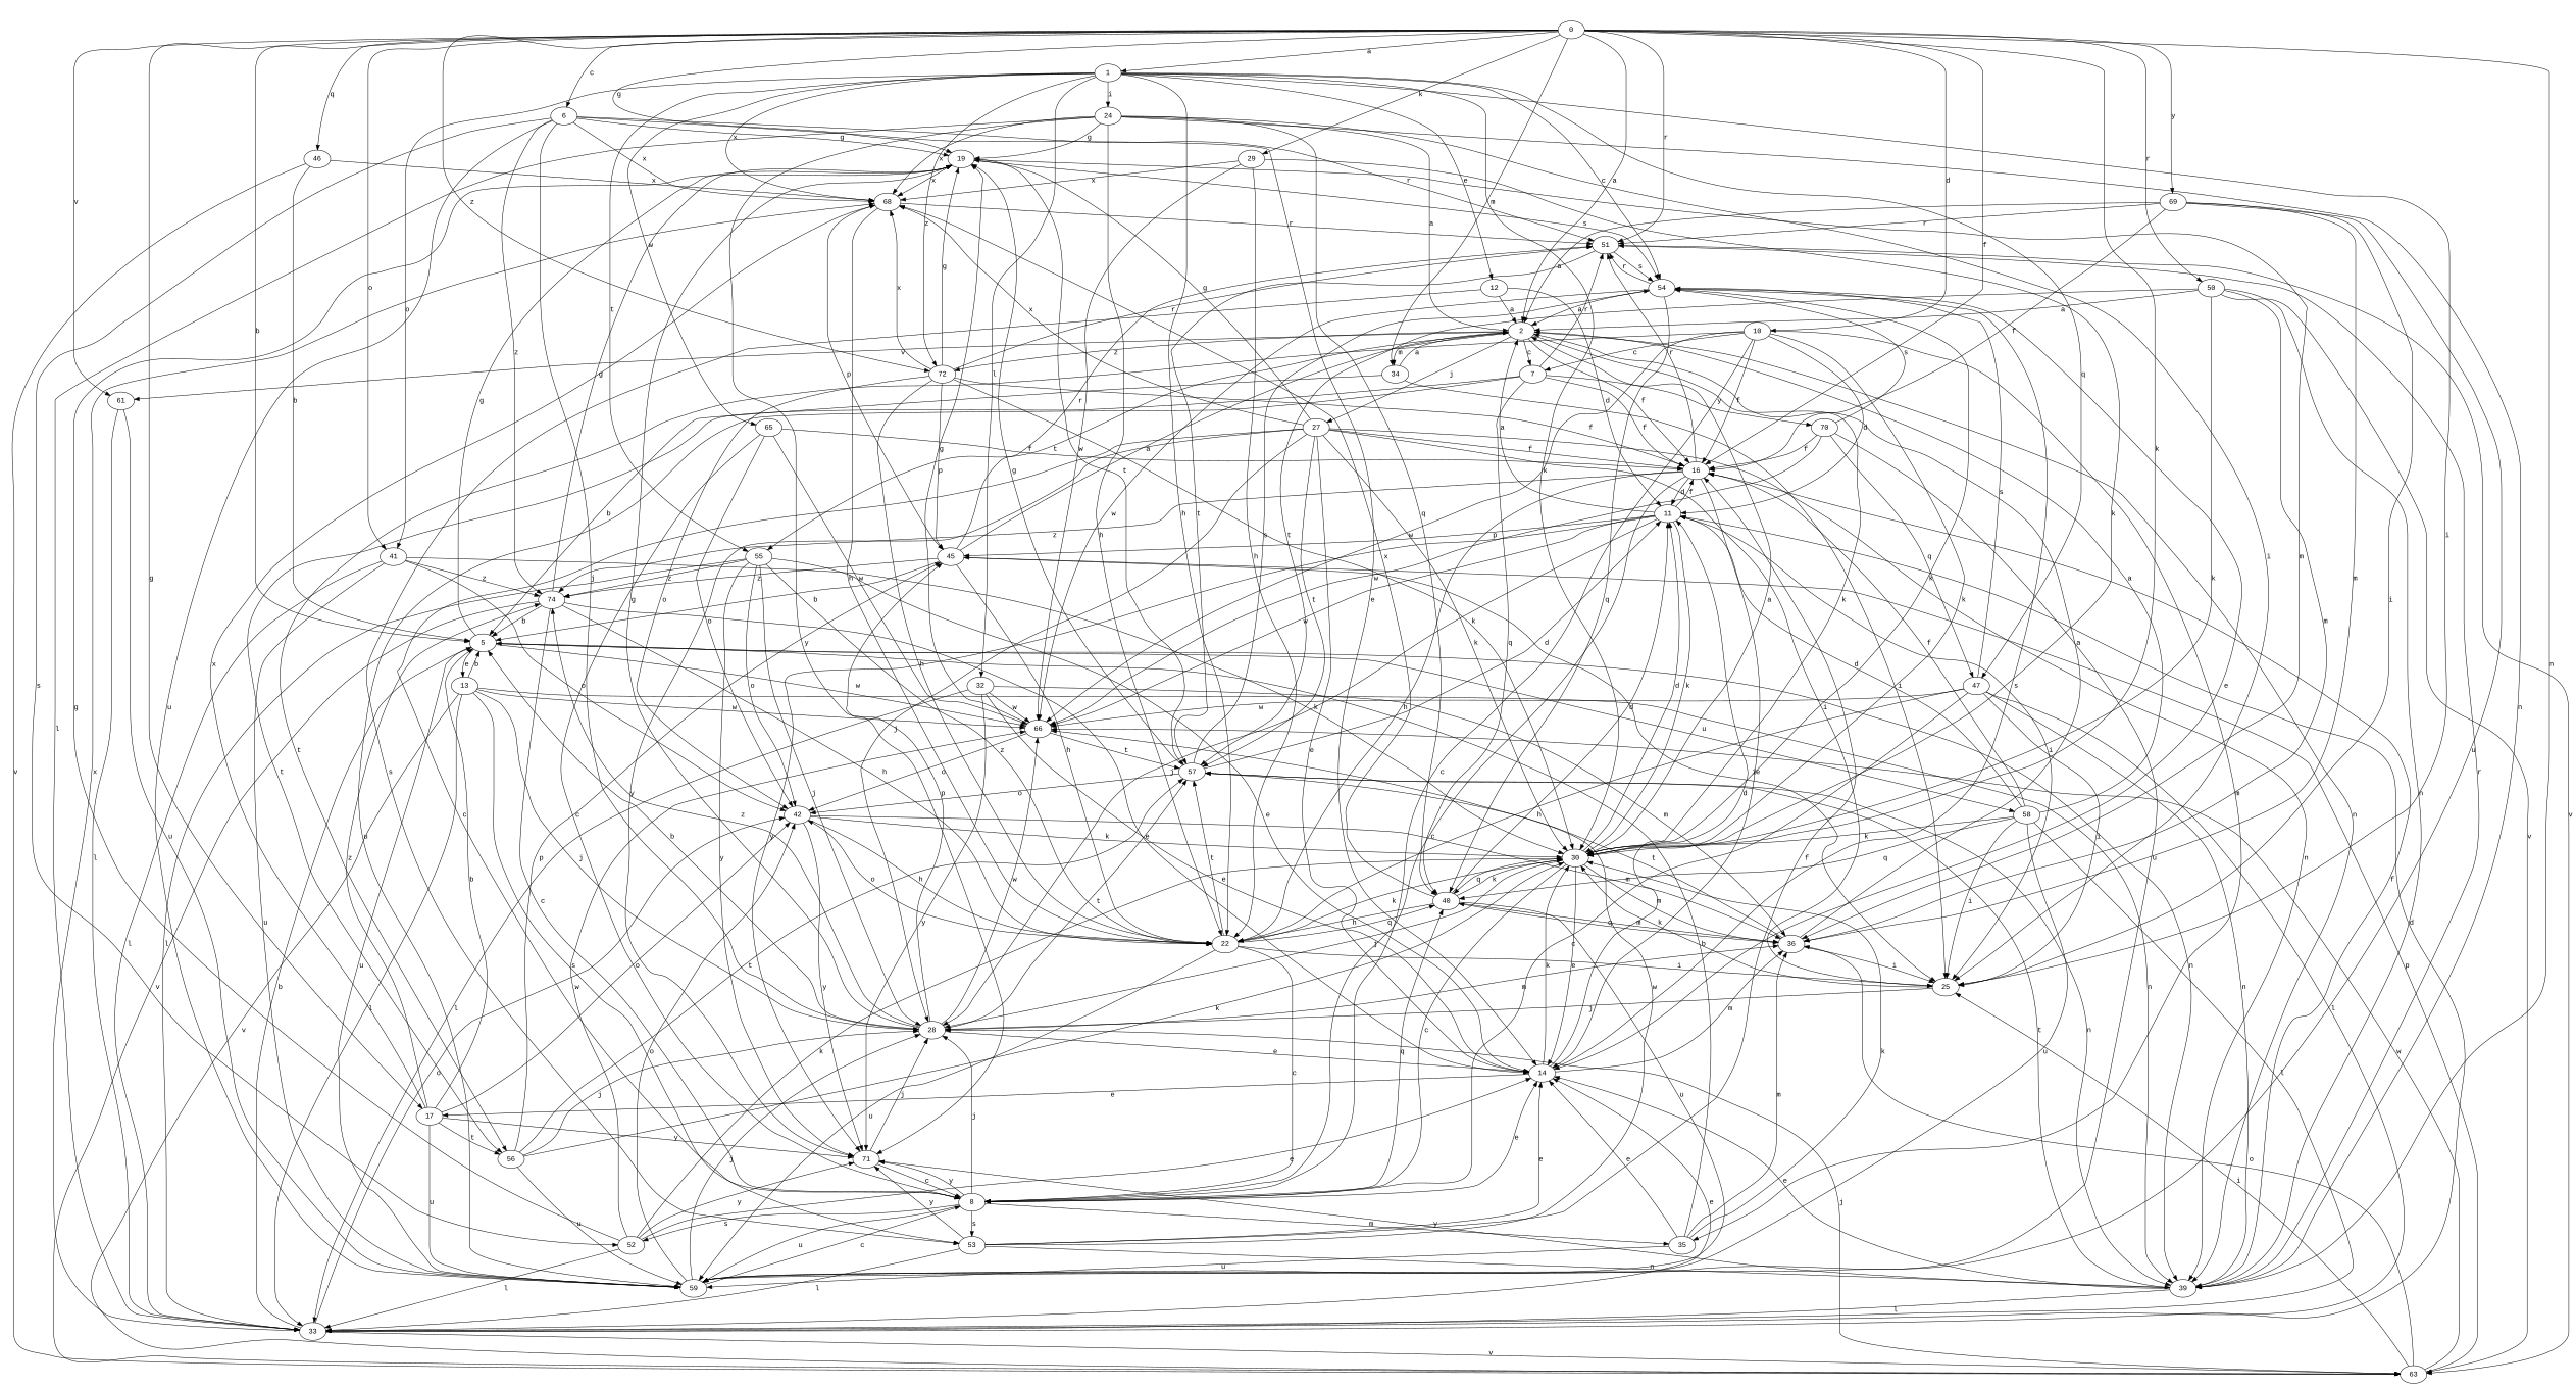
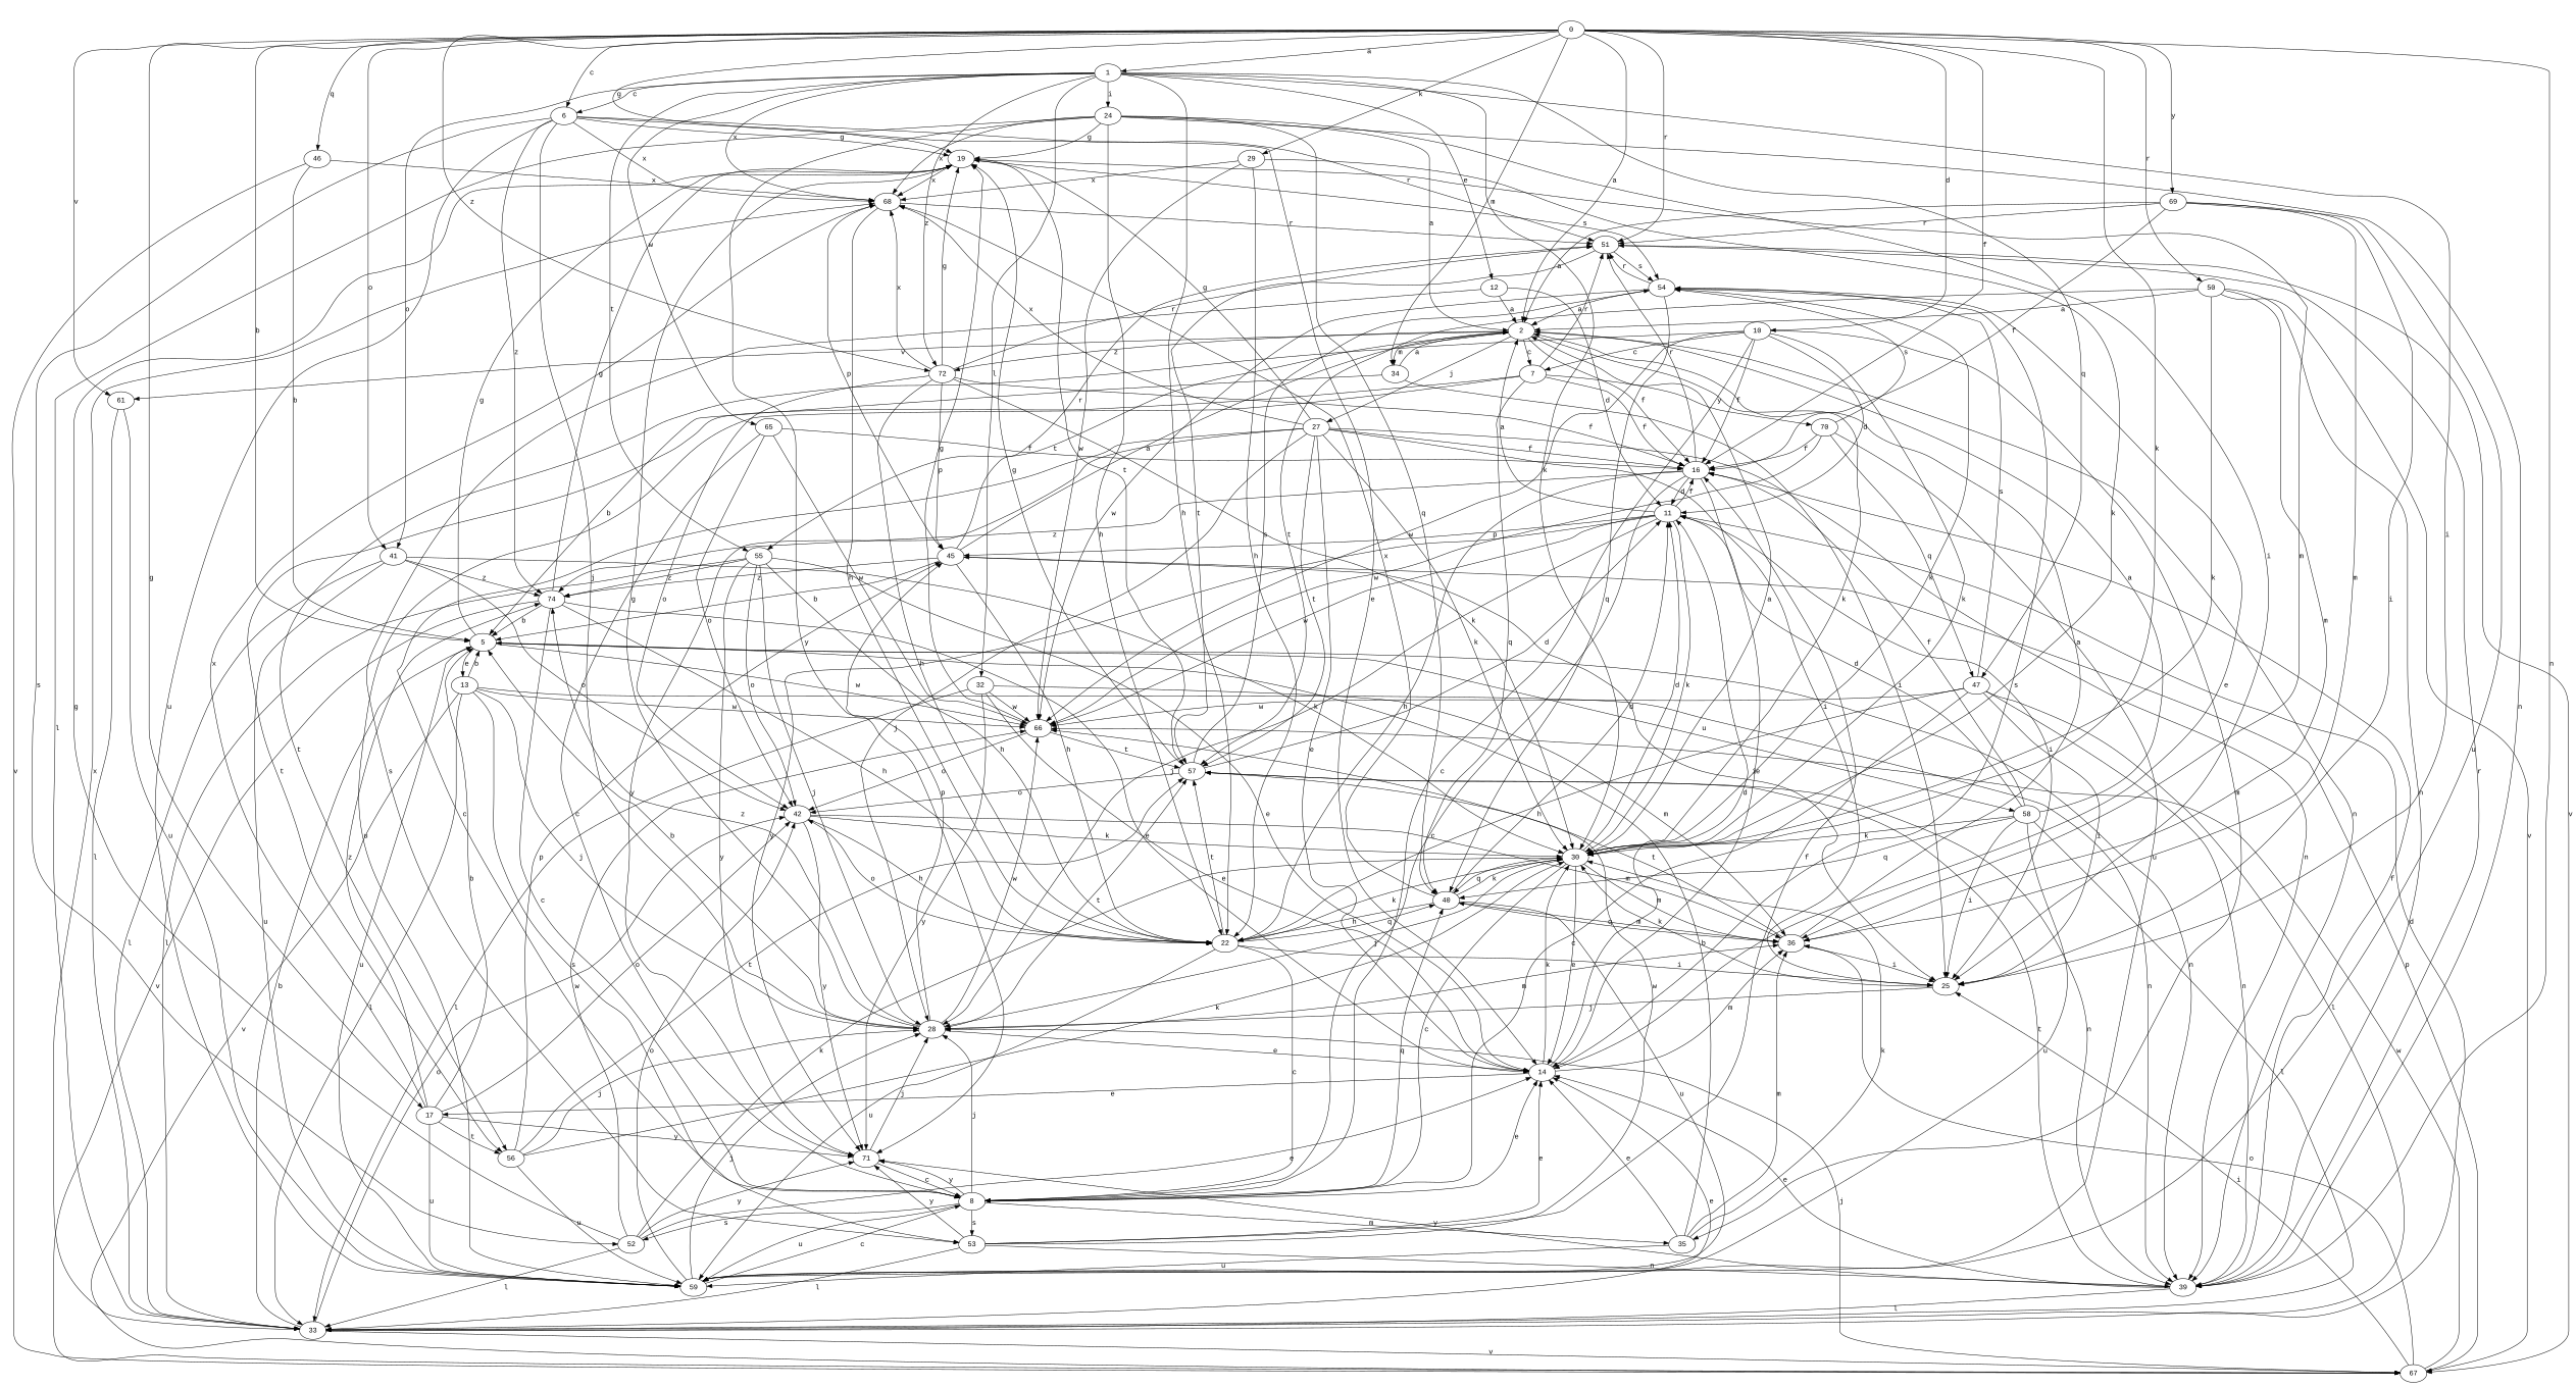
  strict digraph {
    fontname="Liberation Mono"
    node [fontname="Liberation Mono"]
    edge [fontname="Liberation Mono"]
    0
    1
    2
    5
    6
    10
    16
    17
    19
    29
    30
    34
    39
    41
    46
    50
    51
    61
    69
    72
    12
    22
    24
    25
    32
    47
    55
    65
    68
    7
    27
    13
    58
    59
    66
    14
    28
    52
    74
    56
    8
    35
    11
    71
    42
    36
    54
    57
    n49 [label=40]
    33
-   63
+   63 [label=67]
    45
    53
    70
    0 -> 1 [label=a]
    0 -> 2 [label=a]
    0 -> 5 [label=b]
    0 -> 6 [label=c]
    0 -> 10 [label=d]
    0 -> 16 [label=f]
    0 -> 17 [label=g]
    0 -> 19 [label=g]
    0 -> 29 [label=k]
    0 -> 30 [label=k]
    0 -> 34 [label=m]
    0 -> 39 [label=n]
    0 -> 41 [label=o]
    0 -> 46 [label=q]
    0 -> 50 [label=r]
    0 -> 51 [label=r]
    0 -> 61 [label=v]
    0 -> 69 [label=y]
    0 -> 72 [label=z]
-   1 -> 54 [label=c]
+   1 -> 6 [label=c]
    1 -> 30 [label=k]
    1 -> 41 [label=o]
    1 -> 72 [label=z]
    1 -> 12 [label=e]
    1 -> 22 [label=h]
    1 -> 24 [label=i]
    1 -> 25 [label=i]
    1 -> 32 [label=l]
    1 -> 47 [label=q]
    1 -> 55 [label=t]
    1 -> 65 [label=w]
    1 -> 68 [label=x]
    2 -> 16 [label=f]
    2 -> 30 [label=k]
    2 -> 34 [label=m]
    2 -> 39 [label=n]
    2 -> 61 [label=v]
    2 -> 72 [label=z]
    2 -> 55 [label=t]
    2 -> 7 [label=c]
    2 -> 27 [label=j]
    5 -> 19 [label=g]
    5 -> 39 [label=n]
    5 -> 13 [label=e]
    5 -> 58 [label=u]
    5 -> 59 [label=u]
    5 -> 66 [label=w]
    6 -> 19 [label=g]
    6 -> 51 [label=r]
    6 -> 68 [label=x]
    6 -> 59 [label=u]
    6 -> 14 [label=e]
    6 -> 28 [label=j]
    6 -> 52 [label=s]
    6 -> 74 [label=z]
    10 -> 16 [label=f]
    10 -> 30 [label=k]
    10 -> 7 [label=c]
    10 -> 66 [label=w]
    10 -> 56 [label=t]
    10 -> 8 [label=c]
    10 -> 35 [label=m]
    10 -> 11 [label=d]
    16 -> 51 [label=r]
    16 -> 22 [label=h]
    16 -> 14 [label=e]
    16 -> 74 [label=z]
    16 -> 8 [label=c]
    16 -> 11 [label=d]
    17 -> 5 [label=b]
    17 -> 68 [label=x]
    17 -> 59 [label=u]
    17 -> 74 [label=z]
    17 -> 56 [label=t]
    17 -> 71 [label=y]
    17 -> 42 [label=o]
    19 -> 68 [label=x]
    19 -> 36 [label=m]
    19 -> 54 [label=s]
    19 -> 57 [label=t]
    29 -> 30 [label=k]
    29 -> 22 [label=h]
    29 -> 68 [label=x]
    29 -> 66 [label=w]
    30 -> 2 [label=a]
    30 -> 14 [label=e]
    30 -> 28 [label=j]
    30 -> 8 [label=c]
    30 -> 11 [label=d]
    30 -> 36 [label=m]
    30 -> n49 [label=q]
    34 -> 2 [label=a]
    34 -> 5 [label=b]
    34 -> 25 [label=i]
    39 -> 16 [label=f]
    39 -> 51 [label=r]
    39 -> 14 [label=e]
    39 -> 71 [label=y]
    39 -> 57 [label=t]
    39 -> 33 [label=l]
    41 -> 30 [label=k]
    41 -> 59 [label=u]
    41 -> 74 [label=z]
    41 -> 42 [label=o]
    41 -> 33 [label=l]
    46 -> 5 [label=b]
    46 -> 68 [label=x]
    46 -> 63 [label=v]
    50 -> 2 [label=a]
    50 -> 30 [label=k]
    50 -> 39 [label=n]
    50 -> 36 [label=m]
    50 -> 57 [label=t]
    50 -> 63 [label=v]
    51 -> 54 [label=s]
    51 -> 57 [label=t]
    51 -> 63 [label=v]
    61 -> 59 [label=u]
    61 -> 33 [label=l]
    69 -> 2 [label=a]
    69 -> 16 [label=f]
    69 -> 51 [label=r]
    69 -> 25 [label=i]
    69 -> 59 [label=u]
    69 -> 36 [label=m]
    72 -> 16 [label=f]
    72 -> 19 [label=g]
    72 -> 30 [label=k]
    72 -> 51 [label=r]
    72 -> 22 [label=h]
    72 -> 68 [label=x]
    72 -> 42 [label=o]
    72 -> 45 [label=p]
    12 -> 2 [label=a]
    12 -> 11 [label=d]
    12 -> 53 [label=s]
    22 -> 30 [label=k]
    22 -> 25 [label=i]
    22 -> 59 [label=u]
    22 -> 8 [label=c]
    22 -> 42 [label=o]
    22 -> 57 [label=t]
    22 -> n49 [label=q]
    24 -> 2 [label=a]
    24 -> 19 [label=g]
    24 -> 39 [label=n]
    24 -> 22 [label=h]
    24 -> 25 [label=i]
    24 -> 68 [label=x]
    24 -> 71 [label=y]
    24 -> n49 [label=q]
    24 -> 33 [label=l]
    25 -> 30 [label=k]
    25 -> 28 [label=j]
    32 -> 66 [label=w]
    32 -> 14 [label=e]
    32 -> 71 [label=y]
    32 -> 36 [label=m]
    32 -> 33 [label=l]
    47 -> 39 [label=n]
    47 -> 22 [label=h]
    47 -> 25 [label=i]
    47 -> 66 [label=w]
    47 -> 8 [label=c]
    47 -> 54 [label=s]
    47 -> 33 [label=l]
-   55 -> 22 [label=z]
+   55 -> 22 [label=h]
    55 -> 14 [label=e]
    55 -> 28 [label=j]
    55 -> 74 [label=z]
    55 -> 71 [label=y]
    55 -> 42 [label=o]
    55 -> 33 [label=l]
    65 -> 16 [label=f]
    65 -> 66 [label=w]
    65 -> 8 [label=c]
    65 -> 42 [label=o]
    68 -> 51 [label=r]
    68 -> 22 [label=h]
    68 -> 45 [label=p]
    7 -> 16 [label=f]
    7 -> 51 [label=r]
    7 -> 59 [label=u]
    7 -> 56 [label=t]
    7 -> n49 [label=q]
    7 -> 70 [label=y]
    27 -> 16 [label=f]
    27 -> 19 [label=g]
    27 -> 30 [label=k]
    27 -> 39 [label=n]
    27 -> 25 [label=i]
    27 -> 68 [label=x]
    27 -> 14 [label=e]
    27 -> 28 [label=j]
    27 -> 8 [label=c]
    27 -> 71 [label=y]
    27 -> 57 [label=t]
    13 -> 5 [label=b]
    13 -> 39 [label=n]
    13 -> 66 [label=w]
    13 -> 28 [label=j]
    13 -> 33 [label=l]
    13 -> 63 [label=v]
    13 -> 53 [label=s]
    58 -> 2 [label=a]
    58 -> 16 [label=f]
    58 -> 30 [label=k]
    58 -> 25 [label=i]
    58 -> 59 [label=u]
    58 -> 11 [label=d]
    58 -> n49 [label=q]
    58 -> 33 [label=l]
    59 -> 28 [label=j]
    59 -> 8 [label=c]
    59 -> 42 [label=o]
    66 -> 19 [label=g]
    66 -> 42 [label=o]
    66 -> 57 [label=t]
    14 -> 17 [label=e]
    14 -> 30 [label=k]
    14 -> 11 [label=d]
    14 -> 36 [label=m]
    14 -> 54 [label=s]
    28 -> 5 [label=b]
    28 -> 19 [label=g]
    28 -> 66 [label=w]
    28 -> 14 [label=e]
    28 -> 74 [label=z]
    28 -> 36 [label=m]
    28 -> 57 [label=t]
    28 -> 45 [label=p]
    52 -> 19 [label=g]
    52 -> 30 [label=k]
    52 -> 66 [label=w]
    52 -> 14 [label=e]
    52 -> 71 [label=y]
    52 -> 33 [label=l]
    74 -> 5 [label=b]
    74 -> 19 [label=g]
    74 -> 22 [label=h]
    74 -> 14 [label=e]
    74 -> 8 [label=c]
    74 -> 63 [label=v]
    56 -> 30 [label=k]
    56 -> 59 [label=u]
    56 -> 28 [label=j]
    56 -> 57 [label=t]
    56 -> 45 [label=p]
    8 -> 59 [label=u]
    8 -> 14 [label=e]
    8 -> 28 [label=j]
    8 -> 52 [label=s]
    8 -> 35 [label=m]
    8 -> 71 [label=y]
    8 -> n49 [label=q]
    8 -> 53 [label=s]
    35 -> 5 [label=b]
    35 -> 30 [label=k]
    35 -> 59 [label=u]
    35 -> 14 [label=e]
    35 -> 36 [label=m]
    11 -> 2 [label=a]
    11 -> 16 [label=f]
    11 -> 30 [label=k]
    11 -> 25 [label=i]
    11 -> 66 [label=w]
    11 -> 28 [label=j]
    11 -> 71 [label=y]
    11 -> 45 [label=p]
    71 -> 28 [label=j]
    71 -> 8 [label=c]
    42 -> 30 [label=k]
    42 -> 22 [label=h]
    42 -> 71 [label=y]
    42 -> 36 [label=m]
    36 -> 2 [label=a]
    36 -> 25 [label=i]
    36 -> 57 [label=t]
    36 -> n49 [label=q]
    54 -> 2 [label=a]
    54 -> 30 [label=k]
    54 -> 51 [label=r]
    54 -> 66 [label=w]
    54 -> 14 [label=e]
    54 -> n49 [label=q]
    57 -> 19 [label=g]
    57 -> 39 [label=n]
    57 -> 11 [label=d]
    57 -> 42 [label=o]
    57 -> 54 [label=s]
    n49 -> 30 [label=k]
    n49 -> 22 [label=h]
    n49 -> 68 [label=x]
    n49 -> 59 [label=u]
    n49 -> 11 [label=d]
    n49 -> 36 [label=m]
    33 -> 5 [label=b]
    33 -> 68 [label=x]
    33 -> 14 [label=e]
    33 -> 11 [label=d]
    33 -> 42 [label=o]
    33 -> 63 [label=v]
    63 -> 25 [label=i]
    63 -> 66 [label=w]
    63 -> 28 [label=j]
    63 -> 36 [label=o]
    63 -> 45 [label=p]
    45 -> 2 [label=a]
    45 -> 5 [label=b]
    45 -> 51 [label=r]
    45 -> 22 [label=h]
    45 -> 25 [label=i]
    45 -> 74 [label=z]
    53 -> 16 [label=f]
    53 -> 39 [label=n]
    53 -> 66 [label=w]
    53 -> 14 [label=e]
    53 -> 71 [label=y]
    53 -> 33 [label=l]
    70 -> 16 [label=f]
    70 -> 47 [label=q]
    70 -> 59 [label=u]
    70 -> 66 [label=w]
    70 -> 54 [label=s]
  }
